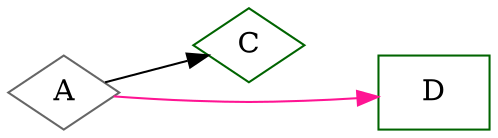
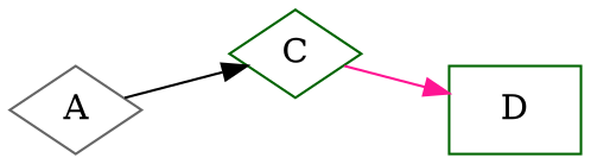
  digraph {
    rankdir=LR
    node [color=darkgreen shape=diamond]
    edge [arrowhead=normal]
    C
    A [color=gray40]
    D [shape=box]
    A -> C [color=black]
-   A -> D [color=deeppink penwidth=1]
+   C -> D [color=deeppink penwidth=1]
  }
